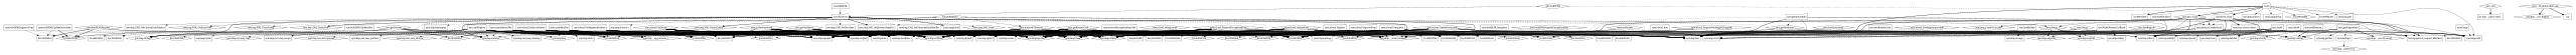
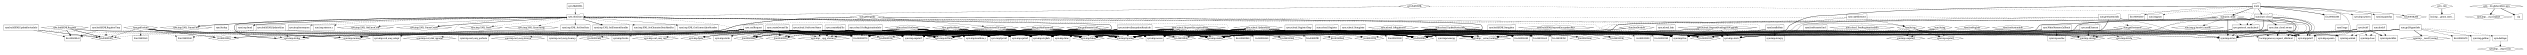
  digraph {
    fontname=Merriweather
    node [fontname=Merriweather shape=folder]
    edge [arrowhead=diamond fontname=Merriweather style=solid]
    n1 [label="sym.buildXMLUpdateDeviceInfo"]
    n2 [label="fcn.000020c0"]
    n3 [label="fcn.00001fc0" shape=diamond]
    n4 [label="fcn.000022f0" shape=diamond]
    n5 [label="sym.rcloud_IsRegistered" shape=diamond]
    n6 [label="sym.imp.access"]
    n7 [label="sym.fileRXML"]
    n8 [label="sym.rXmlCore"]
    n9 [label="sym.imp.strdup" shape=diamond]
    n10 [label="sym.imp.free"]
    n11 [label="sym.imp.__errno_location" shape=diamond]
    n12 [label="sym.imp.snprintf"]
    n13 [label="sym.imp.fopen64" shape=diamond]
    n14 [label="sym.imp.fclose" shape=diamond]
    n15 [label="sym.imp.memset" shape=diamond]
    n16 [label="sym.String_1" shape=diamond]
    n17 [label="sym.imp.fmemopen"]
    n18 [label="sym.imp.strerror_r"]
    n19 [label="sym.imp.XML_ParserCreate" shape=diamond]
    n20 [label="sym.imp.XML_SetUserData"]
    n21 [label="sym.imp.XML_SetElementHandler"]
    n22 [label="sym.imp.XML_SetCharacterDataHandler"]
    n23 [label="sym.imp.fread"]
    n24 [label="sym.imp.XML_Parse" shape=diamond]
    n25 [label="sym.imp.XML_GetCurrentLineNumber"]
    n26 [label="sym.imp.XML_GetErrorCode" shape=diamond]
    n27 [label="sym.imp.XML_ErrorString" shape=diamond]
    n28 [label="sym.imp.XML_ParserFree" shape=diamond]
    n29 [label="sym.imp.malloc" shape=diamond]
    n30 [label="sym.imp.vsnprintf" shape=diamond]
    n31 [label="sym.imp.vsprintf" shape=diamond]
    n32 [label="sym.bufRXML" shape=diamond]
    n33 [label="sym.imp.strlen"]
    n34 [label="sym.buildXMLRegister" shape=diamond]
+   n35 [label="sym.Strdup"]
    n36 [label="sym.freeDevInfo" shape=diamond]
    n37 [label="fcn.00002100" shape=diamond]
    n38 [label="sym.rcloud_GetServerName"]
    n39 [label="fcn.00002550" shape=diamond]
    n40 [label="sym.imp.__xpg_strerror_r" shape=diamond]
    n41 [label="fcn.00002070"]
    n42 [label="sym.imp.sprintf"]
    n43 [label="sym.imp.strpbrk"]
    n44 [label="sym.imp.time"]
    n45 [label="sym.imp.localtime_r"]
    n46 [label="sym.imp.strftime" shape=diamond]
    n47 [label="sym.imp.fprintf"]
    n48 [label="sym.imp.strstr"]
    n49 [label="sym.imp.strchr"]
    n50 [label="fcn.000021b0" shape=diamond]
    n51 [label="sym.retrieveEncryptionKeysInfo"]
    n52 [label="fcn.00002220" shape=diamond]
    n53 [label="sym.getRemoteConf" shape=diamond]
    n54 [label="sym.imp.strcmp" shape=diamond]
    n55 [label="fcn.00002230" shape=diamond]
    n56 [label="sym.getNasPassword" shape=diamond]
    n57 [label="sym.ulockF"]
    n58 [label="sym.imp.lockf64"]
    n59 [label="sym.imp.unlink"]
    n60 [label="sym.imp.close"]
    n61 [label="sym.rcloud_Register"]
    n62 [label="fcn.00002350"]
    n63 [label="fcn.00002490"]
    n64 [label="fcn.000024c0"]
    n65 [label="sym.lockF"]
    n66 [label="sym.imp.open64"]
    n67 [label="sym.curlRequest"]
    n68 [label="fcn.000023d0" shape=diamond]
    n69 [label="sym.imp.fwrite"]
    n70 [label="sym.imp.curl_easy_init" shape=diamond]
    n71 [label="sym.imp.curl_easy_setopt"]
    n72 [label="sym.imp.curl_slist_append" shape=diamond]
    n73 [label="sym.imp.curl_easy_perform"]
    n74 [label="sym.imp.curl_easy_strerror" shape=diamond]
    n75 [label="sym.imp.memcpy"]
    n76 [label="sym.imp.curl_easy_cleanup"]
    n77 [label="sym.createOwnerFile"]
    n78 [label="fcn.00002050" shape=diamond]
    n79 [label="fcn.00002380"]
    n80 [label="sym.imp.fputs" shape=diamond]
    n81 [label="sym.freeRemoteConf"]
    n82 [label="sym.rcloud_FreeRegistrationInfo" shape=diamond]
    n83 [label="sym.freeRegInfo" shape=diamond]
    n84 [label="sym.getXAgentInfo"]
    n85 [label="sym.delGaps"]
    n86 [label="sym.imp.__isoc99_sscanf" shape=diamond]
    n87 [label="fcn.00002470"]
    n88 [label="sym.imp.getline"]
    n89 [label="sym.imp.__ctype_b_loc" shape=diamond]
    n90 [label="sym.rcloud_GetRegistrationInfo"]
    n91 [label="sym.rcloud_RegisterTmp"]
    n92 [label="fcn.00002370" shape=diamond]
    n93 [label="fcn.00002030"]
    n94 [label="sym.rcloud_Unregister"]
    n95 [label="fcn.00002460" shape=diamond]
    n96 [label=main]
    n97 [label="fcn.00002280" shape=diamond]
    n98 [label="fcn.000023e0"]
    n99 [label="sym.imp.puts"]
    n100 [label="fcn.00002260"]
    n101 [label="sym.imp.printf"]
    n102 [label="sym.leave_cloud"]
    n103 [label="sym.protocol_readycloud"]
    n104 [label="sym.join_cloud" shape=diamond]
    n105 [label="sym.imp.system"]
    n106 [label="sym.imp.putchar"]
    n107 [label="loc.imp.process_request_rddclient"]
    n108 [label="sym.clear_cloud_owner"]
    n109 [label="sym.imp.g_base64_encode" shape=diamond]
    n110 [label="sym.rcloud_RequestPendingSSOUpgrade" shape=diamond]
    n111 [label="sym.rcloud_UpdateDeviceInfo" shape=diamond]
    n112 [label="fcn.00002330" shape=diamond]
    n113 [label="fcn.00002300"]
    n114 [label="fcn.00002250"]
    n115 [label="sym.getDevInfo" shape=diamond]
    n116 [label="fcn.00002140"]
    n117 [label="sym.buildXMLUnregister"]
    n118 [label="sym.getSystemInfo"]
    n119 [label="sym.getHostname" shape=diamond]
    n120 [label="sym.rcloud_GetOwner" shape=diamond]
    n121 [label="sym.Usage"]
    n122 [label="sym.rcloud_UpdateAlias" shape=diamond]
    n123 [label="fcn.00002160" shape=diamond]
    n124 [label="sym.getNasName" shape=diamond]
    n125 [label="sym.buildXMLRegisterTmp"]
    n126 [label="sym.String" shape=diamond]
    n127 [label="sym.freeSystemInfo" shape=diamond]
    n128 [label="sym.rcloud_Join"]
    n129 [label="sym.getRegInfo" shape=diamond]
    n130 [label="sym.retrieveP2Powner" shape=diamond]
    n131 [label="sym.buildXMLRequestEncryptionKeys" shape=diamond]
    n132 [label="sym.createKeyFile"]
    n133 [label="sym.rcloud_RequestEncryptionKeys" shape=diamond]
    n134 [label="fcn.00002240" shape=diamond]
    n135 [label="fcn.00001ff0"]
    n136 [label="fcn.000023b0"]
    n137 [label="fcn.000024b0"]
    n138 [label="sym._init" shape=diamond]
    n139 [label="loc.imp.__gmon_start__"]
    n140 [label="sym.buildXMLUpdateAlias"]
    n141 [label="sym.__do_global_dtors_aux" shape=diamond]
    n142 [label="sym.imp.__cxa_finalize" shape=diamond]
    n143 [label=rip]
    n144 [label="sym.WriteMemoryCallback"]
    n145 [label="sym.imp.realloc"]
    n146 [label="sym.startElement"]
    n147 [label="sym.endElement"]
    n148 [label="sym.imp.strrchr" shape=diamond]
    n149 [label="sym.handleData"]
    n150 [label="sym.imp.strncpy"]
    n1 -> n2
    n1 -> n3 [arrowhead=normal style=dashed]
    n1 -> n4 [style=bold]
    n5 -> n6 [arrowhead=normal style=dashed]
    n7 -> n8 [arrowhead=normal]
    n8 -> n9 [arrowhead=normal style=bold]
    n8 -> n10 [arrowhead=normal style=dashed]
    n8 -> n11 [arrowhead=normal style=dashed]
    n8 -> n12 [style=dashed]
    n8 -> n13 [arrowhead=normal style=dashed]
    n8 -> n14 [arrowhead=normal style=bold]
    n8 -> n15 [arrowhead=normal style=dashed]
    n8 -> n16
    n8 -> n17 [arrowhead=normal style=dashed]
    n8 -> n18 [style=dashed]
    n8 -> n19 [style=bold]
    n8 -> n20 [arrowhead=normal]
    n8 -> n21 [arrowhead=normal style=bold]
    n8 -> n22 [arrowhead=normal style=dashed]
    n8 -> n23 [arrowhead=normal style=bold]
    n8 -> n24 [arrowhead=normal style=dashed]
    n8 -> n25
    n8 -> n26
    n8 -> n27 [arrowhead=normal style=dashed]
    n8 -> n28 [arrowhead=normal style=bold]
    n16 -> n11 [style=dashed]
    n16 -> n29 [style=dashed]
    n16 -> n30 [style=bold]
    n16 -> n31 [style=bold]
    n32 -> n8
    n32 -> n33 [style=dashed]
    n34 -> n2 [style=bold]
    n34 -> n3 [arrowhead=normal style=bold]
    n34 -> n4 [style=bold]
+   n35 -> n9 [arrowhead=normal style=dashed]
    n36 -> n10 [arrowhead=normal style=dashed]
    n36 -> n37 [style=bold]
    n38 -> n3 [style=dashed]
    n38 -> n6 [arrowhead=normal]
    n38 -> n9 [arrowhead=normal style=bold]
    n38 -> n10 [arrowhead=normal]
    n38 -> n11 [arrowhead=normal]
    n38 -> n12 [arrowhead=normal style=bold]
    n38 -> n13
    n38 -> n14 [arrowhead=normal]
    n38 -> n29 [style=dashed]
    n38 -> n39 [arrowhead=normal]
    n38 -> n40 [style=dashed]
    n38 -> n41 [arrowhead=normal]
    n38 -> n42 [style=bold]
    n38 -> n43 [style=bold]
    n38 -> n44 [style=dashed]
    n38 -> n45
    n38 -> n46 [arrowhead=normal style=dashed]
    n38 -> n47 [arrowhead=normal]
    n38 -> n48
    n38 -> n49 [style=bold]
    n38 -> n50 [style=dashed]
    n51 -> n3 [arrowhead=normal]
    n51 -> n6 [arrowhead=normal]
    n51 -> n10 [style=dashed]
    n51 -> n11 [arrowhead=normal style=dashed]
    n51 -> n12 [arrowhead=normal]
    n51 -> n13 [arrowhead=normal style=bold]
    n51 -> n14
    n51 -> n29 [arrowhead=normal style=dashed]
    n51 -> n42 [arrowhead=normal style=dashed]
    n51 -> n43 [style=bold]
    n51 -> n44
    n51 -> n45
    n51 -> n46
    n51 -> n47 [style=bold]
    n51 -> n52 [arrowhead=normal style=bold]
    n53 -> n3
    n53 -> n6 [arrowhead=normal style=dashed]
    n53 -> n10 [arrowhead=normal]
    n53 -> n12 [arrowhead=normal]
    n53 -> n13 [arrowhead=normal]
    n53 -> n14 [arrowhead=normal style=bold]
    n53 -> n29
    n53 -> n41 [arrowhead=normal style=bold]
    n53 -> n42 [arrowhead=normal style=bold]
    n53 -> n43 [style=bold]
    n53 -> n44 [arrowhead=normal]
    n53 -> n45
    n53 -> n46 [arrowhead=normal style=bold]
    n53 -> n47 [arrowhead=normal style=bold]
    n53 -> n54 [style=dashed]
    n53 -> n55 [arrowhead=normal style=dashed]
    n56 -> n6 [style=bold]
    n56 -> n10 [style=bold]
    n56 -> n12 [arrowhead=normal style=bold]
    n56 -> n13 [style=bold]
    n56 -> n14 [style=bold]
    n56 -> n29 [arrowhead=normal style=dashed]
    n56 -> n41 [arrowhead=normal style=bold]
    n56 -> n42 [style=dashed]
    n56 -> n43 [arrowhead=normal style=bold]
    n56 -> n44
    n56 -> n45 [arrowhead=normal style=bold]
    n56 -> n46 [style=bold]
    n56 -> n47 [arrowhead=normal]
    n57 -> n3 [arrowhead=normal]
    n57 -> n10 [arrowhead=normal style=dashed]
    n57 -> n58 [style=dashed]
    n57 -> n59 [arrowhead=normal]
    n57 -> n60 [style=dashed]
    n61 -> n3 [arrowhead=normal style=dashed]
    n61 -> n6 [arrowhead=normal style=dashed]
    n61 -> n10 [style=dashed]
    n61 -> n11
    n61 -> n12 [style=bold]
    n61 -> n13 [arrowhead=normal]
    n61 -> n14 [arrowhead=normal style=dashed]
    n61 -> n29 [style=dashed]
    n61 -> n42 [arrowhead=normal]
    n61 -> n43 [style=dashed]
    n61 -> n44 [arrowhead=normal]
    n61 -> n45 [arrowhead=normal style=bold]
    n61 -> n46
    n61 -> n47 [arrowhead=normal]
    n61 -> n52 [style=bold]
    n61 -> n62 [arrowhead=normal style=bold]
    n61 -> n63 [style=bold]
    n61 -> n64 [arrowhead=normal]
    n65 -> n3
    n65 -> n6 [arrowhead=normal]
    n65 -> n10 [arrowhead=normal style=bold]
    n65 -> n58 [arrowhead=normal style=bold]
    n65 -> n59 [style=dashed]
    n65 -> n60 [arrowhead=normal style=dashed]
    n65 -> n66 [style=dashed]
    n67 -> n3 [style=dashed]
    n67 -> n6 [arrowhead=normal style=dashed]
    n67 -> n10 [arrowhead=normal style=dashed]
    n67 -> n12 [arrowhead=normal]
    n67 -> n13
    n67 -> n14 [style=bold]
    n67 -> n15 [style=dashed]
    n67 -> n29
    n67 -> n33 [arrowhead=normal]
    n67 -> n41 [arrowhead=normal style=bold]
    n67 -> n42
    n67 -> n43 [arrowhead=normal style=dashed]
    n67 -> n44 [style=bold]
    n67 -> n45 [arrowhead=normal]
    n67 -> n46 [style=bold]
    n67 -> n47 [style=bold]
    n67 -> n54 [arrowhead=normal]
    n67 -> n55 [arrowhead=normal style=dashed]
    n67 -> n68 [style=dashed]
    n67 -> n69 [arrowhead=normal]
    n67 -> n70 [style=dashed]
    n67 -> n71 [style=bold]
    n67 -> n72 [arrowhead=normal style=dashed]
    n67 -> n73
    n67 -> n74 [arrowhead=normal]
    n67 -> n75 [style=bold]
    n67 -> n76
    n77 -> n3 [style=bold]
    n77 -> n6 [style=dashed]
    n77 -> n10 [arrowhead=normal style=dashed]
    n77 -> n11 [arrowhead=normal]
    n77 -> n12 [arrowhead=normal style=dashed]
    n77 -> n13 [style=dashed]
    n77 -> n14 [arrowhead=normal style=dashed]
    n77 -> n15 [arrowhead=normal style=dashed]
    n77 -> n29 [style=bold]
    n77 -> n37 [arrowhead=normal style=bold]
    n77 -> n39 [style=bold]
    n77 -> n40 [arrowhead=normal]
    n77 -> n42 [arrowhead=normal style=dashed]
    n77 -> n43 [style=dashed]
    n77 -> n44 [arrowhead=normal style=bold]
    n77 -> n45 [style=dashed]
    n77 -> n46
    n77 -> n47 [arrowhead=normal]
    n77 -> n50 [style=bold]
    n77 -> n54 [arrowhead=normal]
    n77 -> n78 [style=bold]
    n77 -> n79 [style=dashed]
    n77 -> n80 [arrowhead=normal style=bold]
    n81 -> n10 [arrowhead=normal style=dashed]
    n82 -> n10 [arrowhead=normal style=dashed]
    n83 -> n10
    n84 -> n10 [arrowhead=normal style=dashed]
    n84 -> n13 [arrowhead=normal style=bold]
    n84 -> n14 [arrowhead=normal]
    n84 -> n54
    n84 -> n85 [arrowhead=normal style=dashed]
    n84 -> n86 [arrowhead=normal style=bold]
    n84 -> n87
    n84 -> n88
    n85 -> n89
    n90 -> n3 [arrowhead=normal style=dashed]
    n90 -> n6 [style=dashed]
    n90 -> n10 [arrowhead=normal]
    n90 -> n11 [style=dashed]
    n90 -> n12 [style=dashed]
    n90 -> n13 [style=bold]
    n90 -> n14 [arrowhead=normal]
    n90 -> n29 [arrowhead=normal style=dashed]
    n90 -> n39 [style=dashed]
    n90 -> n40 [arrowhead=normal style=dashed]
    n90 -> n41
    n90 -> n42 [arrowhead=normal style=dashed]
    n90 -> n43 [style=bold]
    n90 -> n44
    n90 -> n45 [arrowhead=normal style=bold]
    n90 -> n46 [arrowhead=normal style=dashed]
    n90 -> n47
    n90 -> n50 [arrowhead=normal style=bold]
    n91 -> n6 [style=bold]
    n91 -> n10 [arrowhead=normal style=bold]
    n91 -> n11 [arrowhead=normal style=bold]
    n91 -> n12
    n91 -> n13 [arrowhead=normal style=dashed]
    n91 -> n14 [style=dashed]
    n91 -> n29 [arrowhead=normal style=dashed]
    n91 -> n42 [arrowhead=normal style=dashed]
    n91 -> n43 [arrowhead=normal style=dashed]
    n91 -> n44 [style=dashed]
    n91 -> n45 [style=bold]
    n91 -> n46 [arrowhead=normal]
    n91 -> n47 [arrowhead=normal]
    n91 -> n48 [style=dashed]
    n91 -> n63 [arrowhead=normal style=bold]
    n91 -> n64 [arrowhead=normal style=dashed]
    n91 -> n92 [style=dashed]
    n91 -> n93 [arrowhead=normal style=bold]
    n94 -> n3 [arrowhead=normal]
    n94 -> n6 [style=dashed]
    n94 -> n10 [arrowhead=normal style=dashed]
    n94 -> n11 [style=bold]
    n94 -> n12 [arrowhead=normal style=bold]
    n94 -> n13 [arrowhead=normal style=bold]
    n94 -> n14 [arrowhead=normal]
    n94 -> n29 [arrowhead=normal style=bold]
    n94 -> n42
    n94 -> n43 [arrowhead=normal style=bold]
    n94 -> n44 [style=dashed]
    n94 -> n45 [arrowhead=normal style=bold]
    n94 -> n46 [arrowhead=normal]
    n94 -> n47 [style=dashed]
    n94 -> n48 [arrowhead=normal style=dashed]
    n94 -> n59 [arrowhead=normal style=bold]
    n94 -> n63 [arrowhead=normal]
    n94 -> n95 [arrowhead=normal style=bold]
    n96 -> n10 [style=bold]
    n96 -> n54 [arrowhead=normal style=dashed]
    n96 -> n97 [arrowhead=normal]
    n96 -> n98 [arrowhead=normal]
    n96 -> n99 [arrowhead=normal style=dashed]
    n96 -> n100 [style=bold]
    n96 -> n101
    n96 -> n102 [style=bold]
    n96 -> n103 [style=dashed]
    n96 -> n104 [style=bold]
    n96 -> n105 [arrowhead=normal]
    n96 -> n106 [arrowhead=normal]
    n102 -> n3 [style=bold]
    n102 -> n10 [arrowhead=normal style=bold]
    n102 -> n33 [arrowhead=normal style=bold]
    n102 -> n48 [arrowhead=normal style=bold]
    n102 -> n101 [arrowhead=normal]
    n102 -> n103 [style=dashed]
    n102 -> n107 [arrowhead=normal style=bold]
    n102 -> n108 [style=bold]
    n103 -> n3 [style=bold]
    n103 -> n10 [arrowhead=normal style=dashed]
    n103 -> n33 [arrowhead=normal]
    n103 -> n48 [style=dashed]
    n103 -> n101 [style=bold]
    n103 -> n107 [style=dashed]
    n104 -> n3 [arrowhead=normal style=dashed]
    n104 -> n10 [arrowhead=normal style=bold]
    n104 -> n33 [arrowhead=normal style=bold]
    n104 -> n48
    n104 -> n101 [arrowhead=normal style=bold]
    n104 -> n103 [arrowhead=normal style=dashed]
    n104 -> n107
    n104 -> n109
    n108 -> n3 [style=dashed]
    n108 -> n10 [arrowhead=normal style=bold]
    n108 -> n33 [arrowhead=normal style=bold]
    n108 -> n48 [arrowhead=normal]
    n108 -> n101 [arrowhead=normal style=bold]
    n108 -> n107 [style=bold]
    n110 -> n3
    n110 -> n10
    n110 -> n11 [arrowhead=normal]
    n110 -> n48 [arrowhead=normal style=bold]
    n110 -> n63 [arrowhead=normal style=dashed]
    n111 -> n3
    n111 -> n6 [style=bold]
    n111 -> n10 [style=dashed]
    n111 -> n11
    n111 -> n12
    n111 -> n13 [arrowhead=normal style=dashed]
    n111 -> n14
    n111 -> n29 [style=bold]
    n111 -> n42 [style=dashed]
    n111 -> n43 [style=dashed]
    n111 -> n44 [style=bold]
    n111 -> n45 [style=dashed]
    n111 -> n46
    n111 -> n47 [arrowhead=normal style=dashed]
    n111 -> n48 [style=bold]
    n111 -> n63 [arrowhead=normal style=dashed]
    n111 -> n64
    n111 -> n92 [arrowhead=normal style=dashed]
    n111 -> n112 [style=bold]
    n111 -> n113 [arrowhead=normal style=dashed]
    n111 -> n114 [arrowhead=normal style=dashed]
    n115 -> n3 [arrowhead=normal style=bold]
    n115 -> n4 [arrowhead=normal]
    n115 -> n15 [style=bold]
    n115 -> n29 [style=dashed]
    n115 -> n78 [arrowhead=normal style=bold]
    n115 -> n79 [arrowhead=normal style=dashed]
    n115 -> n92
    n115 -> n116
    n117 -> n3
    n118 -> n3 [style=dashed]
    n118 -> n10 [arrowhead=normal]
    n118 -> n33
    n118 -> n52 [style=bold]
    n118 -> n107
    n118 -> n119 [style=dashed]
    n119 -> n3 [arrowhead=normal style=dashed]
    n119 -> n10
    n119 -> n33
    n119 -> n52 [arrowhead=normal]
    n119 -> n107 [style=dashed]
    n120 -> n3 [arrowhead=normal]
    n120 -> n6 [arrowhead=normal style=bold]
    n120 -> n10 [style=dashed]
    n120 -> n11
    n120 -> n12
    n120 -> n13 [arrowhead=normal style=bold]
    n120 -> n14 [style=dashed]
    n120 -> n29 [arrowhead=normal style=bold]
    n120 -> n33 [style=dashed]
    n120 -> n39 [style=dashed]
    n120 -> n40 [arrowhead=normal style=bold]
    n120 -> n41 [arrowhead=normal style=bold]
    n120 -> n42 [style=bold]
    n120 -> n43
    n120 -> n44
    n120 -> n45 [arrowhead=normal style=bold]
    n120 -> n46 [arrowhead=normal]
    n120 -> n47 [arrowhead=normal style=bold]
    n120 -> n50
    n121 -> n101 [style=dashed]
    n122 -> n3 [arrowhead=normal]
    n122 -> n6
    n122 -> n10 [style=dashed]
    n122 -> n11
    n122 -> n12 [style=bold]
    n122 -> n13 [arrowhead=normal]
    n122 -> n14
    n122 -> n29 [arrowhead=normal]
    n122 -> n42 [arrowhead=normal style=bold]
    n122 -> n43 [arrowhead=normal]
    n122 -> n44 [arrowhead=normal]
    n122 -> n45
    n122 -> n46
    n122 -> n47 [style=bold]
    n122 -> n48 [arrowhead=normal]
    n122 -> n63 [style=dashed]
    n122 -> n123
    n124 -> n6 [arrowhead=normal style=bold]
    n124 -> n10 [arrowhead=normal style=dashed]
    n124 -> n12 [style=bold]
    n124 -> n13 [style=dashed]
    n124 -> n14 [style=dashed]
    n124 -> n29 [style=dashed]
    n124 -> n41 [style=dashed]
    n124 -> n42 [style=bold]
    n124 -> n43 [style=bold]
    n124 -> n44
    n124 -> n45 [arrowhead=normal style=dashed]
    n124 -> n46 [arrowhead=normal style=bold]
    n124 -> n47
    n125 -> n2
    n125 -> n3 [arrowhead=normal style=dashed]
    n125 -> n4 [style=dashed]
    n126 -> n11 [arrowhead=normal style=dashed]
    n126 -> n29 [arrowhead=normal style=bold]
    n126 -> n30
    n126 -> n31 [arrowhead=normal style=dashed]
    n127 -> n10 [style=bold]
    n128 -> n11 [arrowhead=normal style=dashed]
    n129 -> n15 [style=bold]
    n129 -> n29 [style=bold]
    n129 -> n41 [style=dashed]
    n129 -> n130
    n130 -> n6
    n130 -> n10 [style=bold]
    n130 -> n12 [arrowhead=normal style=dashed]
    n130 -> n13
    n130 -> n14
    n130 -> n29
    n130 -> n41 [arrowhead=normal style=bold]
    n130 -> n42 [arrowhead=normal]
    n130 -> n43 [style=bold]
    n130 -> n44 [arrowhead=normal style=bold]
    n130 -> n45 [arrowhead=normal]
    n130 -> n46 [arrowhead=normal style=dashed]
    n130 -> n47 [arrowhead=normal style=bold]
    n131 -> n3 [style=dashed]
    n132 -> n3 [arrowhead=normal]
    n132 -> n6 [style=bold]
    n132 -> n10 [arrowhead=normal]
    n132 -> n11 [arrowhead=normal]
    n132 -> n12 [arrowhead=normal style=bold]
    n132 -> n13
    n132 -> n14 [arrowhead=normal style=dashed]
    n132 -> n29 [arrowhead=normal]
    n132 -> n39 [arrowhead=normal]
    n132 -> n40 [style=bold]
    n132 -> n42 [arrowhead=normal style=bold]
    n132 -> n43 [style=dashed]
    n132 -> n44 [style=dashed]
    n132 -> n45 [style=dashed]
    n132 -> n46
    n132 -> n47 [arrowhead=normal style=bold]
    n132 -> n50 [arrowhead=normal style=dashed]
    n132 -> n80 [arrowhead=normal style=dashed]
    n133 -> n6 [arrowhead=normal style=bold]
    n133 -> n10 [style=bold]
    n133 -> n11 [style=dashed]
    n133 -> n12 [arrowhead=normal style=bold]
    n133 -> n13 [style=bold]
    n133 -> n14 [style=dashed]
    n133 -> n15 [arrowhead=normal]
    n133 -> n29
    n133 -> n42
    n133 -> n43 [arrowhead=normal style=bold]
    n133 -> n44
    n133 -> n45 [arrowhead=normal]
    n133 -> n46 [arrowhead=normal]
    n133 -> n47 [arrowhead=normal style=bold]
    n133 -> n63 [style=dashed]
    n133 -> n134 [style=bold]
    n133 -> n135 [arrowhead=normal style=bold]
    n133 -> n136
    n133 -> n137 [arrowhead=normal style=bold]
    n138 -> n139 [style=bold]
    n140 -> n2 [arrowhead=normal style=dashed]
    n140 -> n3
    n140 -> n4 [arrowhead=normal style=dashed]
    n140 -> n9 [style=dashed]
    n140 -> n10 [style=dashed]
    n141 -> n142 [style=bold]
    n141 -> n143 [style=bold]
    n144 -> n10 [arrowhead=normal style=bold]
    n144 -> n75 [arrowhead=normal style=bold]
    n144 -> n145 [style=bold]
    n146 -> n9 [style=dashed]
    n146 -> n10
    n146 -> n16
    n146 -> n54 [arrowhead=normal style=dashed]
    n147 -> n9
    n147 -> n10 [arrowhead=normal]
    n147 -> n54 [arrowhead=normal style=bold]
    n147 -> n148 [arrowhead=normal]
    n149 -> n10 [arrowhead=normal]
    n149 -> n29 [style=bold]
    n149 -> n150 [style=bold]
  }
